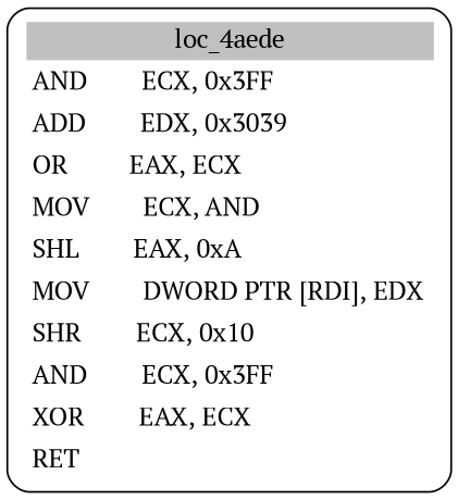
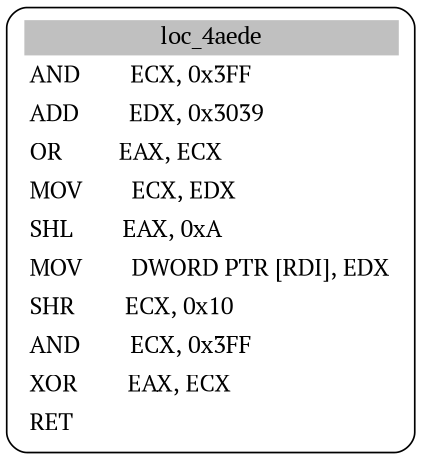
  digraph {
    fontname="PT Serif"
-   n1 [fontname="PT Serif" label=<<table border="0" cellborder="0" cellpadding="3"><tr><td align="center" colspan="2" bgcolor="grey">loc_4aede</td></tr><tr><td align="left">AND        ECX, 0x3FF</td></tr><tr><td align="left">ADD        EDX, 0x3039</td></tr><tr><td align="left">OR         EAX, ECX</td></tr><tr><td align="left">MOV        ECX, AND</td></tr><tr><td align="left">SHL        EAX, 0xA</td></tr><tr><td align="left">MOV        DWORD PTR [RDI], EDX</td></tr><tr><td align="left">SHR        ECX, 0x10</td></tr><tr><td align="left">AND        ECX, 0x3FF</td></tr><tr><td align="left">XOR        EAX, ECX</td></tr><tr><td align="left">RET        </td></tr></table>> shape=Mrecord]
+   n1 [fontname="PT Serif" label=<<table border="0" cellborder="0" cellpadding="3"><tr><td align="center" colspan="2" bgcolor="grey">loc_4aede</td></tr><tr><td align="left">AND        ECX, 0x3FF</td></tr><tr><td align="left">ADD        EDX, 0x3039</td></tr><tr><td align="left">OR         EAX, ECX</td></tr><tr><td align="left">MOV        ECX, EDX</td></tr><tr><td align="left">SHL        EAX, 0xA</td></tr><tr><td align="left">MOV        DWORD PTR [RDI], EDX</td></tr><tr><td align="left">SHR        ECX, 0x10</td></tr><tr><td align="left">AND        ECX, 0x3FF</td></tr><tr><td align="left">XOR        EAX, ECX</td></tr><tr><td align="left">RET        </td></tr></table>> shape=Mrecord]
  }
